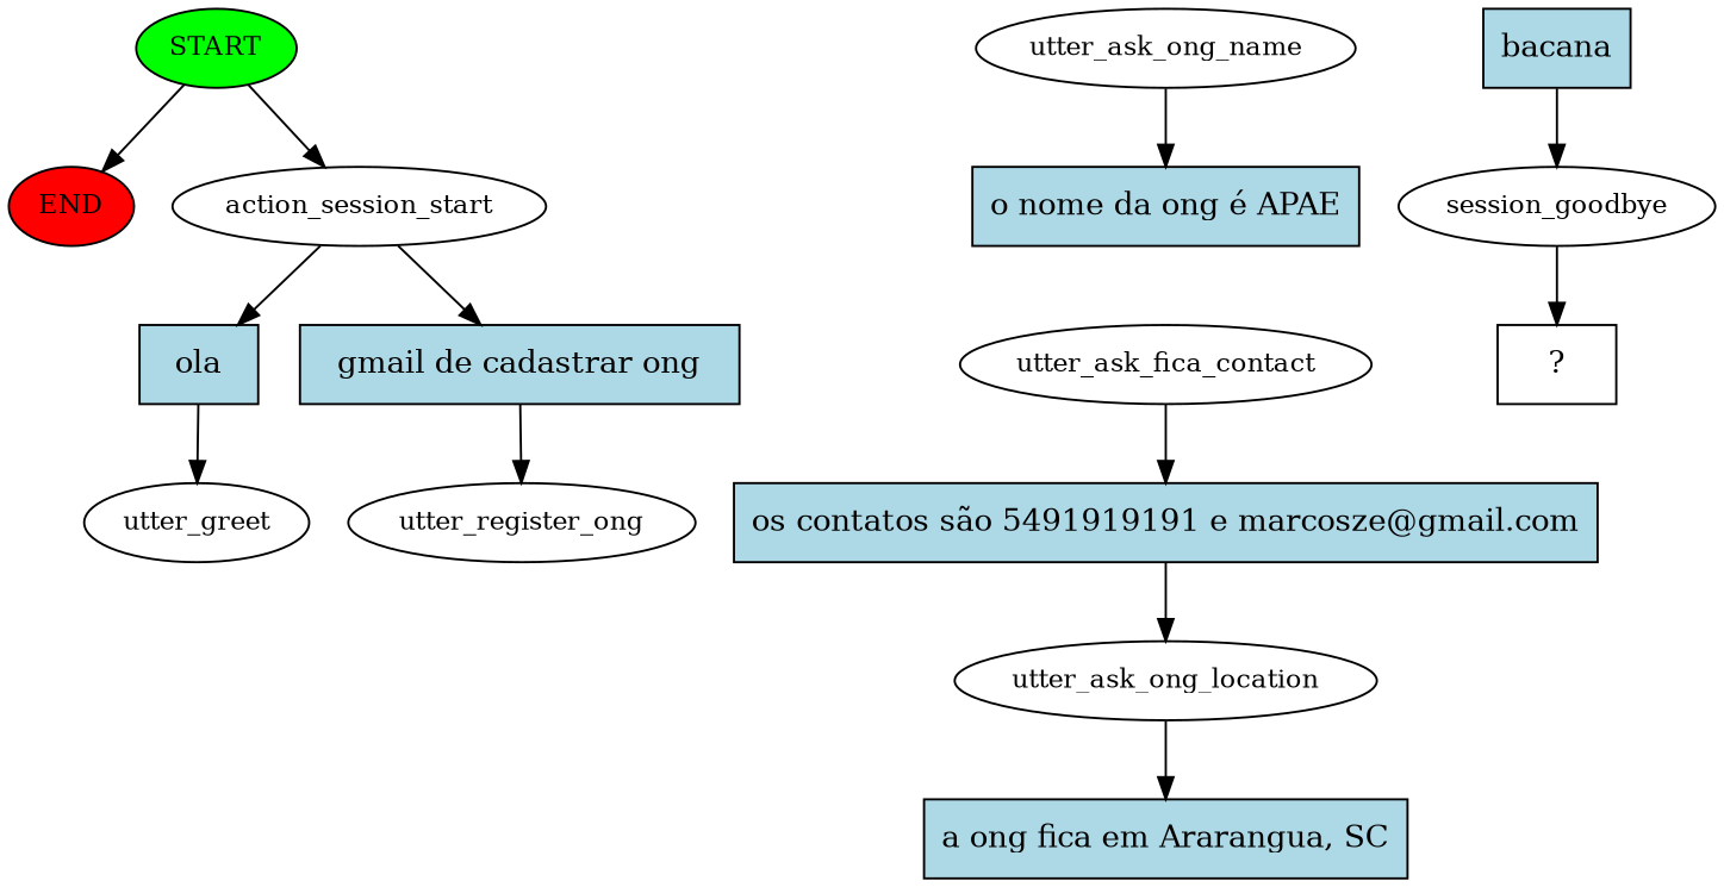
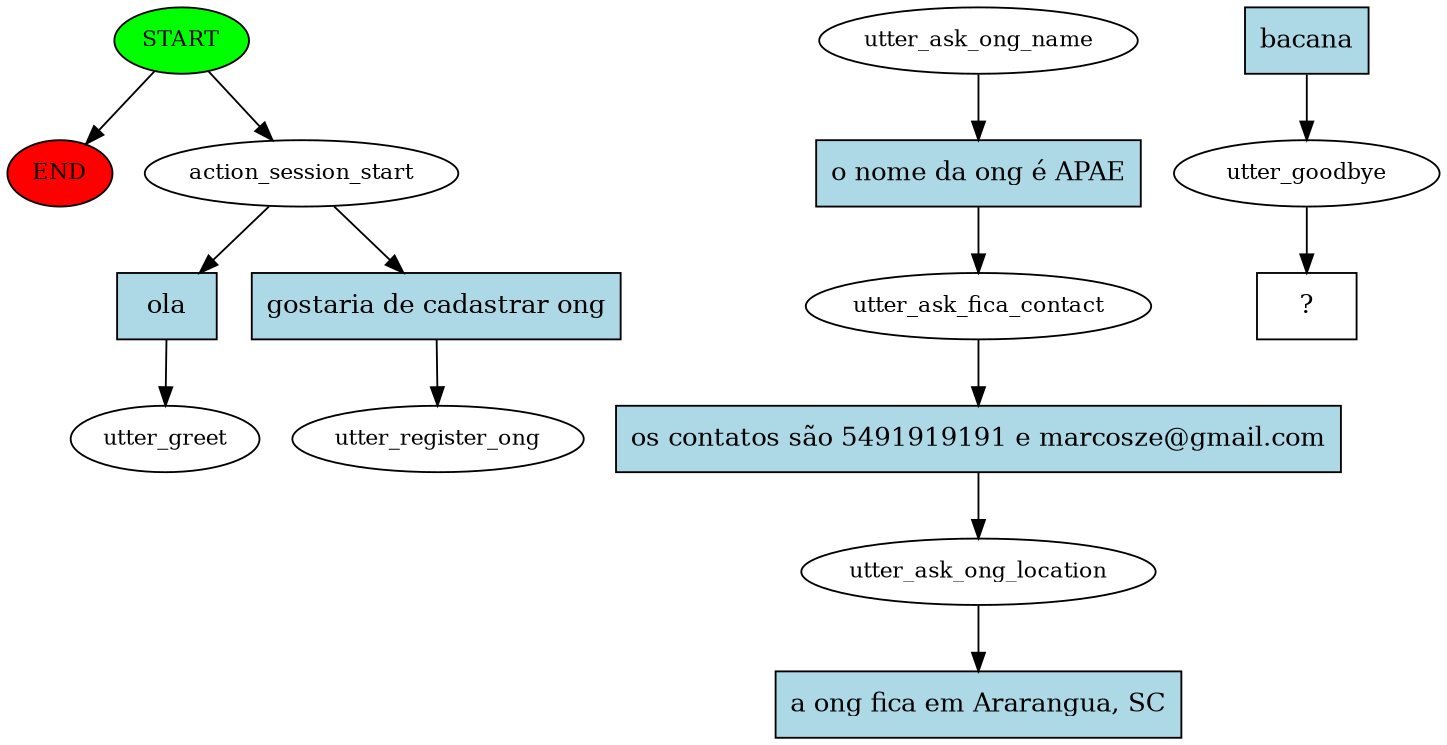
  digraph {
    node [fontsize=12]
    n1 [fillcolor=green label=START style=filled]
    n2 [fillcolor=red label=END style=filled]
    n3 [label=action_session_start]
    n4 [fillcolor=lightblue label=ola shape=rect style=filled fontsize=""]
-   n5 [fillcolor=lightblue label="gmail de cadastrar ong" shape=rect style=filled fontsize=""]
+   n5 [fillcolor=lightblue label="gostaria de cadastrar ong" shape=rect style=filled fontsize=""]
    n6 [label=utter_greet]
    n7 [label=utter_register_ong]
    n8 [label=utter_ask_ong_name]
    n9 [fillcolor=lightblue label="o nome da ong é APAE" shape=rect style=filled fontsize=""]
    n10 [label=utter_ask_fica_contact]
    n11 [fillcolor=lightblue label="os contatos são 5491919191 e marcosze@gmail.com" shape=rect style=filled fontsize=""]
    n12 [label=utter_ask_ong_location]
    n13 [fillcolor=lightblue label="a ong fica em Ararangua, SC" shape=rect style=filled fontsize=""]
    n14 [fillcolor=lightblue label=bacana shape=rect style=filled fontsize=""]
-   n15 [label=session_goodbye]
+   n15 [label=utter_goodbye]
    n16 [label="  ?  " shape=rect fontsize=""]
    n1 -> n2
    n1 -> n3
    n3 -> n4
    n3 -> n5
    n4 -> n6
    n5 -> n7
    n8 -> n9
+   n9 -> n10
    n10 -> n11
    n11 -> n12
    n12 -> n13
    n14 -> n15
    n15 -> n16
  }
